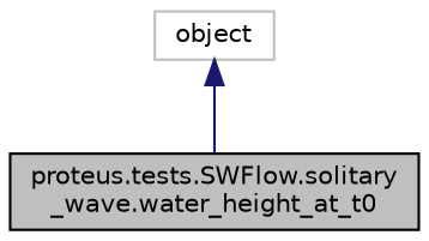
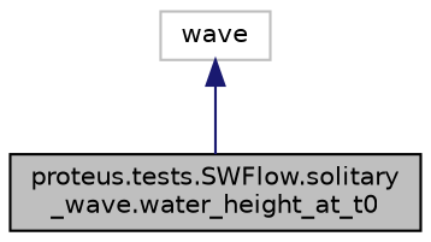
  digraph {
    node [fontname=Helvetica fontsize=10 shape=record style=filled]
    n1 [color=black fillcolor=grey75 fontcolor=black height=0.2 label="proteus.tests.SWFlow.solitary\l_wave.water_height_at_t0" width=0.4]
-   n2 [color=grey75 fillcolor=white height=0.2 label=object width=0.4]
+   n2 [color=grey75 fillcolor=white height=0.2 label=wave width=0.4]
    n2 -> n1 [color=midnightblue dir=back fontname=Helvetica fontsize=10 labelfontname=Helvetica labelfontsize=10 style=solid]
  }
